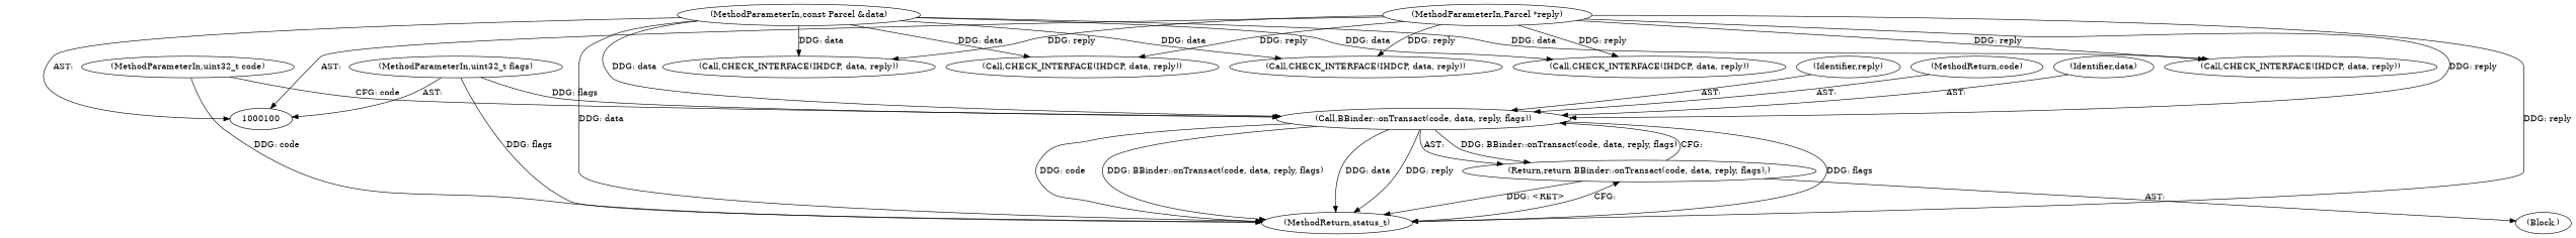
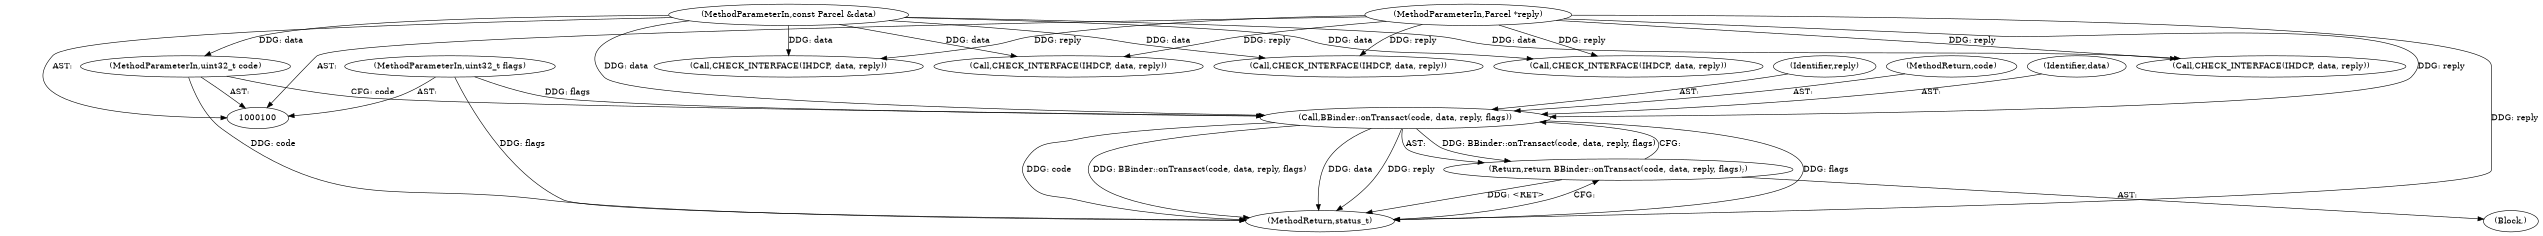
  digraph {
    n1 [label="(Call,BBinder::onTransact(code, data, reply, flags))"]
    n2 [label="(Return,return BBinder::onTransact(code, data, reply, flags);)"]
    n3 [label="(MethodReturn,status_t)"]
    n4 [label="(Block,)"]
    n5 [label="(MethodParameterIn,uint32_t code)"]
    1000100
    n7 [label="(MethodParameterIn,const Parcel &data)"]
    n8 [label="(Call,CHECK_INTERFACE(IHDCP, data, reply))"]
    n9 [label="(Call,CHECK_INTERFACE(IHDCP, data, reply))"]
    n10 [label="(Call,CHECK_INTERFACE(IHDCP, data, reply))"]
    n11 [label="(Call,CHECK_INTERFACE(IHDCP, data, reply))"]
    n12 [label="(Call,CHECK_INTERFACE(IHDCP, data, reply))"]
    n13 [label="(MethodParameterIn,Parcel *reply)"]
    n14 [label="(MethodParameterIn,uint32_t flags)"]
    n15 [label="(MethodReturn,code)"]
    n16 [label="(Identifier,data)"]
    n17 [label="(Identifier,reply)"]
    n1 -> n2 [label="AST: "]
    n1 -> n2 [label="DDG: BBinder::onTransact(code, data, reply, flags)"]
    n1 -> n3 [label="DDG: flags"]
    n1 -> n3 [label="DDG: code"]
    n1 -> n3 [label="DDG: BBinder::onTransact(code, data, reply, flags)"]
    n1 -> n3 [label="DDG: data"]
    n1 -> n3 [label="DDG: reply"]
    n2 -> n1 [label="CFG: "]
    n2 -> n3 [label="DDG: <RET>"]
    n2 -> n4 [label="AST: "]
    n3 -> n2 [label="CFG: "]
    n5 -> n1 [label="CFG: code"]
    n5 -> n3 [label="DDG: code"]
+   n5 -> 1000100 [label="AST: "]
    n7 -> n1 [label="DDG: data"]
-   n7 -> n3 [label="DDG: data"]
+   n7 -> n5 [label="DDG: data"]
    n7 -> 1000100 [label="AST: "]
    n7 -> n8 [label="DDG: data"]
    n7 -> n9 [label="DDG: data"]
    n7 -> n10 [label="DDG: data"]
    n7 -> n11 [label="DDG: data"]
    n7 -> n12 [label="DDG: data"]
    n13 -> n1 [label="DDG: reply"]
    n13 -> n3 [label="DDG: reply"]
    n13 -> 1000100 [label="AST: "]
    n13 -> n8 [label="DDG: reply"]
    n13 -> n9 [label="DDG: reply"]
    n13 -> n10 [label="DDG: reply"]
    n13 -> n11 [label="DDG: reply"]
    n13 -> n12 [label="DDG: reply"]
    n14 -> n1 [label="DDG: flags"]
    n14 -> n3 [label="DDG: flags"]
    n14 -> 1000100 [label="AST: "]
    n15 -> n1 [label="AST: "]
    n16 -> n1 [label="AST: "]
    n17 -> n1 [label="AST: "]
  }
